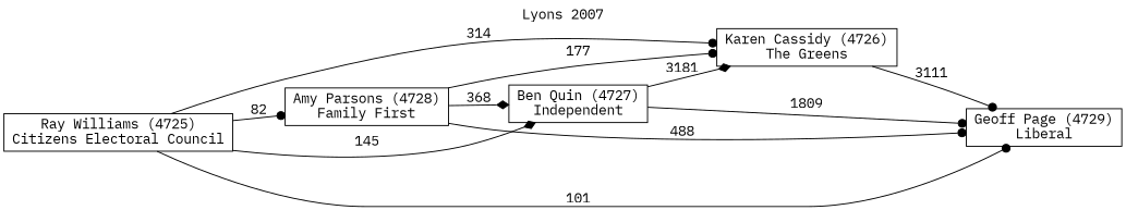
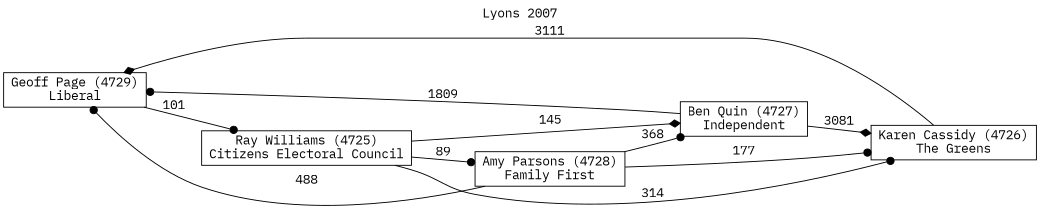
  digraph {
    fontname="IBM Plex Mono"
    label="Lyons 2007"
    labelloc=t
    mclimit=10
    rankdir=LR
    node [fontname="IBM Plex Mono" shape=box]
    edge [arrowhead=dot fontname="IBM Plex Mono"]
    n1 [label="Geoff Page (4729)\nLiberal"]
    n2 [label="Karen Cassidy (4726)\nThe Greens"]
    n3 [label="Ben Quin (4727)\nIndependent"]
    n4 [label="Amy Parsons (4728)\nFamily First"]
    n5 [label="Ray Williams (4725)\nCitizens Electoral Council"]
-   n2 -> n1 [label=3111]
+   n2 -> n1 [arrowhead=diamond label=3111]
    n3 -> n1 [label=1809]
-   n3 -> n2 [arrowhead=diamond label=3181]
+   n3 -> n2 [arrowhead=diamond label=3081]
    n4 -> n1 [label=488]
    n4 -> n2 [label=177]
-   n4 -> n3 [arrowhead=diamond label=368]
-   n5 -> n1 [label=101]
+   n4 -> n3 [label=368]
+   n1 -> n5 [label=101]
    n5 -> n2 [label=314]
    n5 -> n3 [arrowhead=diamond label=145]
-   n5 -> n4 [label=82]
+   n5 -> n4 [label=89]
  }
